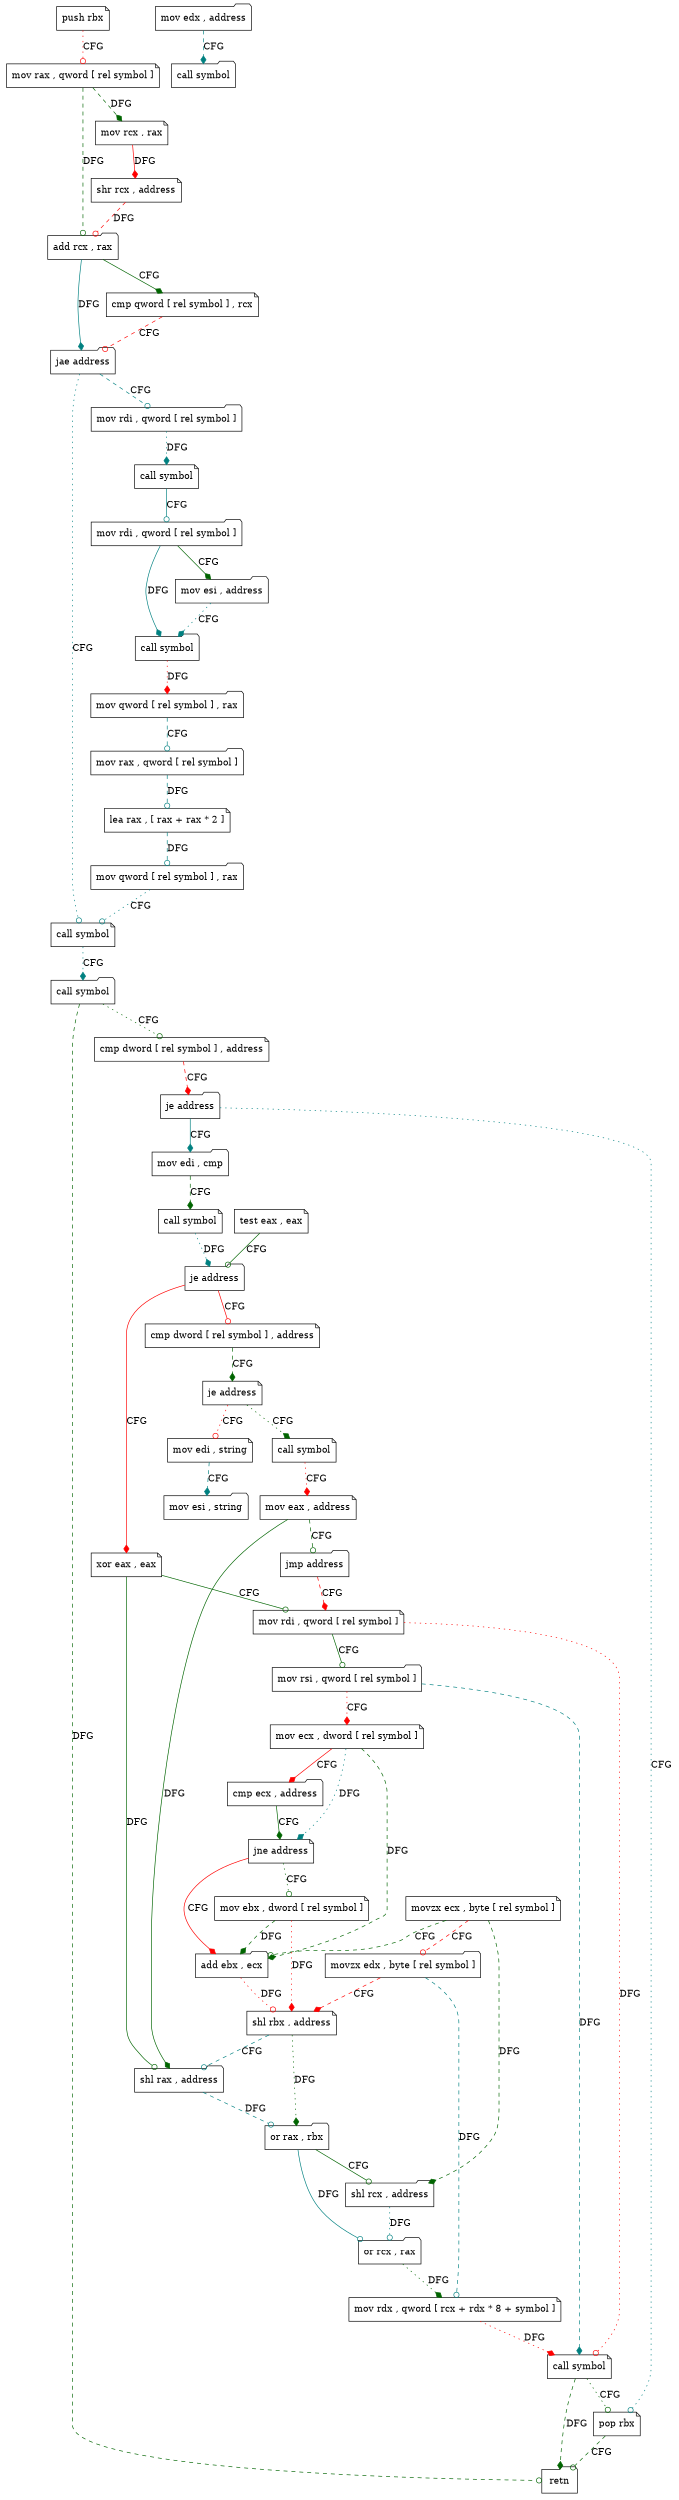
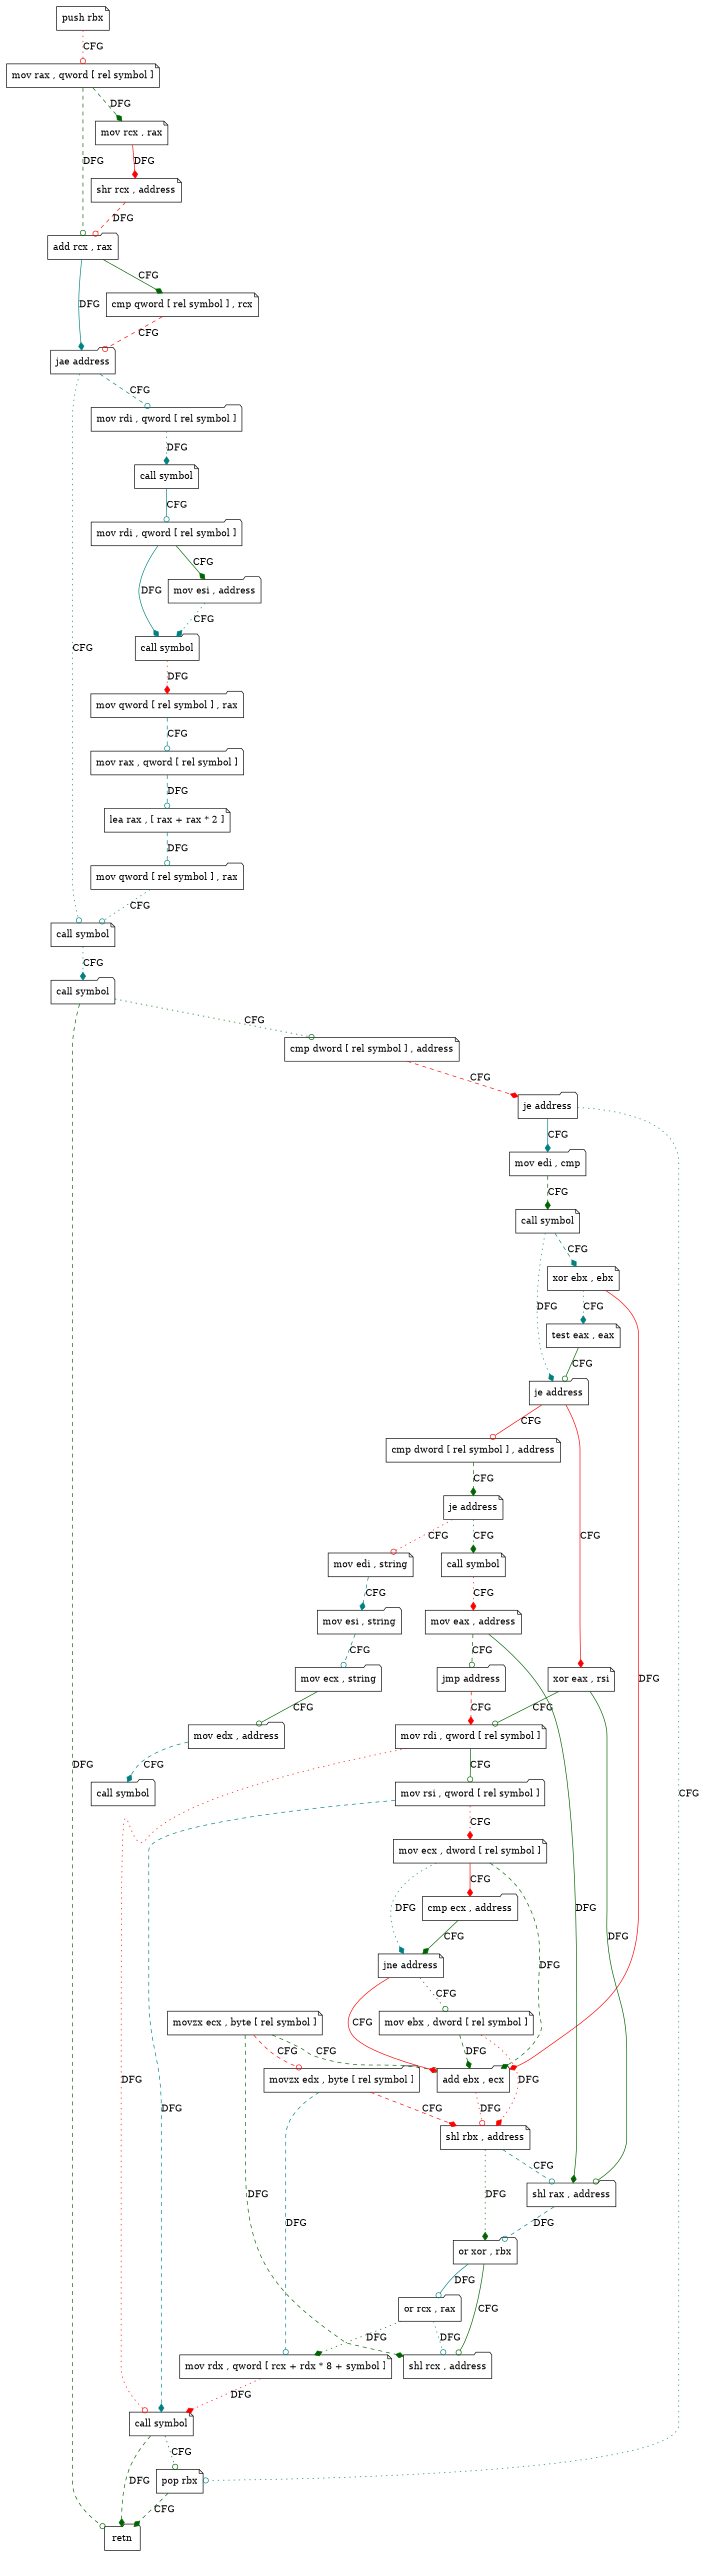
  digraph {
    node [shape=note]
    edge [arrowhead=diamond color=darkgreen style=dashed]
    n1 [label="push rbx"]
    n2 [label="mov rax , qword [ rel symbol ]"]
    n3 [label="mov rcx , rax"]
    n4 [label="add rcx , rax" shape=folder]
    n5 [label="shr rcx , address"]
    n6 [label="cmp qword [ rel symbol ] , rcx"]
    n7 [label="jae address" shape=folder]
    n8 [label="call symbol"]
    n9 [label="mov rdi , qword [ rel symbol ]" shape=folder]
    n10 [label="call symbol" shape=folder]
    n11 [label="call symbol"]
    n12 [label="cmp dword [ rel symbol ] , address"]
    n13 [label=retn shape=folder]
    n14 [label="mov rdi , qword [ rel symbol ]" shape=folder]
    n15 [label="je address" shape=folder]
    n16 [label="pop rbx"]
    n17 [label="mov edi , cmp" shape=folder]
    n18 [label="call symbol"]
+   n19 [label="xor ebx , ebx"]
    n20 [label="je address" shape=folder]
    n21 [label="mov esi , address" shape=folder]
    n22 [label="call symbol" shape=folder]
    n23 [label="mov qword [ rel symbol ] , rax" shape=folder]
    n24 [label="mov rax , qword [ rel symbol ]" shape=folder]
    n25 [label="lea rax , [ rax + rax * 2 ]"]
    n26 [label="mov qword [ rel symbol ] , rax" shape=folder]
    n27 [label="test eax , eax"]
    n28 [label="add ebx , ecx" shape=folder]
-   n29 [label="xor eax , eax"]
+   n29 [label="xor eax , rsi"]
    n30 [label="cmp dword [ rel symbol ] , address"]
    n31 [label="shl rbx , address"]
    n32 [label="shl rax , address" shape=folder]
-   n33 [label="or rax , rbx" shape=folder]
+   n33 [label="or xor , rbx" shape=folder]
    n34 [label="mov rdi , qword [ rel symbol ]"]
    n35 [label="je address"]
    n36 [label="call symbol"]
    n37 [label="mov rsi , qword [ rel symbol ]" shape=folder]
    n38 [label="mov edi , string"]
    n39 [label="call symbol"]
    n40 [label="mov ecx , dword [ rel symbol ]"]
    n41 [label="mov esi , string" shape=folder]
    n42 [label="mov eax , address"]
+   n43 [label="mov ecx , string" shape=folder]
    n44 [label="jmp address" shape=folder]
    n45 [label="movzx ecx , byte [ rel symbol ]"]
    n46 [label="movzx edx , byte [ rel symbol ]" shape=folder]
    n47 [label="shl rcx , address" shape=folder]
    n48 [label="mov rdx , qword [ rcx + rdx * 8 + symbol ]"]
    n49 [label="or rcx , rax" shape=folder]
    n50 [label="mov ebx , dword [ rel symbol ]"]
    n51 [label="mov edx , address" shape=folder]
    n52 [label="call symbol" shape=folder]
    n53 [label="cmp ecx , address" shape=folder]
    n54 [label="jne address"]
    n1 -> n2 [arrowhead=odot color=red label=CFG style=dotted]
    n2 -> n3 [label=DFG]
    n2 -> n4 [arrowhead=odot label=DFG]
    n3 -> n5 [color=red label=DFG style=solid]
    n4 -> n6 [label=CFG style=solid]
    n4 -> n7 [color=teal label=DFG style=solid]
    n5 -> n4 [arrowhead=odot color=red label=DFG]
    n6 -> n7 [arrowhead=odot color=red label=CFG]
    n7 -> n8 [arrowhead=odot color=teal label=CFG style=dotted]
    n7 -> n9 [arrowhead=odot color=teal label=CFG]
    n8 -> n10 [color=teal label=CFG style=dotted]
    n9 -> n11 [color=teal label=DFG style=dotted]
    n10 -> n12 [arrowhead=odot label=CFG style=dotted]
    n10 -> n13 [arrowhead=odot label=DFG]
    n11 -> n14 [arrowhead=odot color=teal label=CFG style=solid]
    n12 -> n15 [color=red label=CFG]
    n14 -> n21 [label=CFG style=solid]
    n14 -> n22 [color=teal label=DFG style=solid]
    n15 -> n16 [arrowhead=odot color=teal label=CFG style=dotted]
    n15 -> n17 [color=teal label=CFG style=solid]
-   n16 -> n13 [arrowhead=odot label=CFG]
+   n16 -> n13 [label=CFG]
    n17 -> n18 [label=CFG]
+   n18 -> n19 [color=teal label=CFG]
    n18 -> n20 [color=teal label=DFG style=dotted]
+   n19 -> n27 [color=teal label=CFG style=dotted]
+   n19 -> n28 [color=red label=DFG style=solid]
    n20 -> n29 [color=red label=CFG style=solid]
    n20 -> n30 [arrowhead=odot color=red label=CFG style=solid]
    n21 -> n22 [color=teal label=CFG style=dotted]
    n22 -> n23 [color=red label=DFG style=dotted]
    n23 -> n24 [arrowhead=odot color=teal label=CFG]
    n24 -> n25 [arrowhead=odot color=teal label=DFG]
    n25 -> n26 [arrowhead=odot color=teal label=DFG]
    n26 -> n8 [arrowhead=odot color=teal label=CFG style=dotted]
    n27 -> n20 [arrowhead=odot label=CFG style=solid]
    n28 -> n31 [arrowhead=odot color=red label=DFG style=dotted]
    n29 -> n32 [arrowhead=odot label=DFG style=solid]
    n29 -> n34 [arrowhead=odot label=CFG style=solid]
    n30 -> n35 [label=CFG]
    n31 -> n32 [arrowhead=odot color=teal label=CFG]
    n31 -> n33 [label=DFG style=dotted]
    n32 -> n33 [arrowhead=odot color=teal label=DFG]
    n33 -> n47 [arrowhead=odot label=CFG style=solid]
    n33 -> n49 [arrowhead=odot color=teal label=DFG style=solid]
    n34 -> n36 [arrowhead=odot color=red label=DFG style=dotted]
    n34 -> n37 [arrowhead=odot label=CFG style=solid]
    n35 -> n38 [arrowhead=odot color=red label=CFG style=dotted]
    n35 -> n39 [label=CFG style=dotted]
    n36 -> n13 [label=DFG]
    n36 -> n16 [arrowhead=odot label=CFG style=dotted]
    n37 -> n36 [color=teal label=DFG]
    n37 -> n40 [color=red label=CFG style=dotted]
    n38 -> n41 [color=teal label=CFG]
    n39 -> n42 [color=red label=CFG style=dotted]
    n40 -> n28 [label=DFG]
    n40 -> n53 [color=red label=CFG style=solid]
    n40 -> n54 [color=teal label=DFG style=dotted]
+   n41 -> n43 [arrowhead=odot color=teal label=CFG]
    n42 -> n32 [label=DFG style=solid]
    n42 -> n44 [arrowhead=odot label=CFG]
+   n43 -> n51 [arrowhead=odot label=CFG style=solid]
    n44 -> n34 [color=red label=CFG]
    n45 -> n28 [arrowhead=odot label=CFG]
    n45 -> n46 [arrowhead=odot color=red label=CFG]
    n45 -> n47 [label=DFG]
    n46 -> n31 [color=red label=CFG]
    n46 -> n48 [arrowhead=odot color=teal label=DFG]
-   n47 -> n49 [arrowhead=odot color=teal label=DFG style=dotted]
+   n49 -> n47 [arrowhead=odot color=teal label=DFG style=dotted]
    n48 -> n36 [color=red label=DFG style=dotted]
    n49 -> n48 [label=DFG style=dotted]
    n50 -> n28 [label=DFG]
    n50 -> n31 [color=red label=DFG style=dotted]
    n51 -> n52 [color=teal label=CFG]
    n53 -> n54 [label=CFG style=solid]
    n54 -> n28 [color=red label=CFG style=solid]
    n54 -> n50 [arrowhead=odot label=CFG style=dotted]
  }
